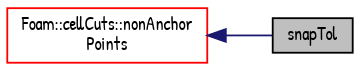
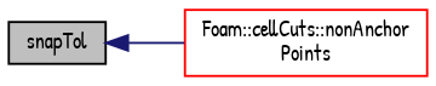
  digraph {
    rankdir=LR
    fontname="Patrick Hand"
    node [fontname="Patrick Hand" fontsize=10 shape=record]
    n1 [color=black fillcolor=grey75 fontcolor=black height=0.2 label=snapTol style=filled width=0.4]
    n2 [color=red height=0.2 label="Foam::cellCuts::nonAnchor\lPoints" width=0.4]
-   n2 -> n1 [color=midnightblue dir=back fontname="Patrick Hand" fontsize=10 labelfontname=FreeSans labelfontsize=10 style=solid]
+   n1 -> n2 [color=midnightblue dir=back fontname="Patrick Hand" fontsize=10 labelfontname=FreeSans labelfontsize=10 style=solid]
  }
